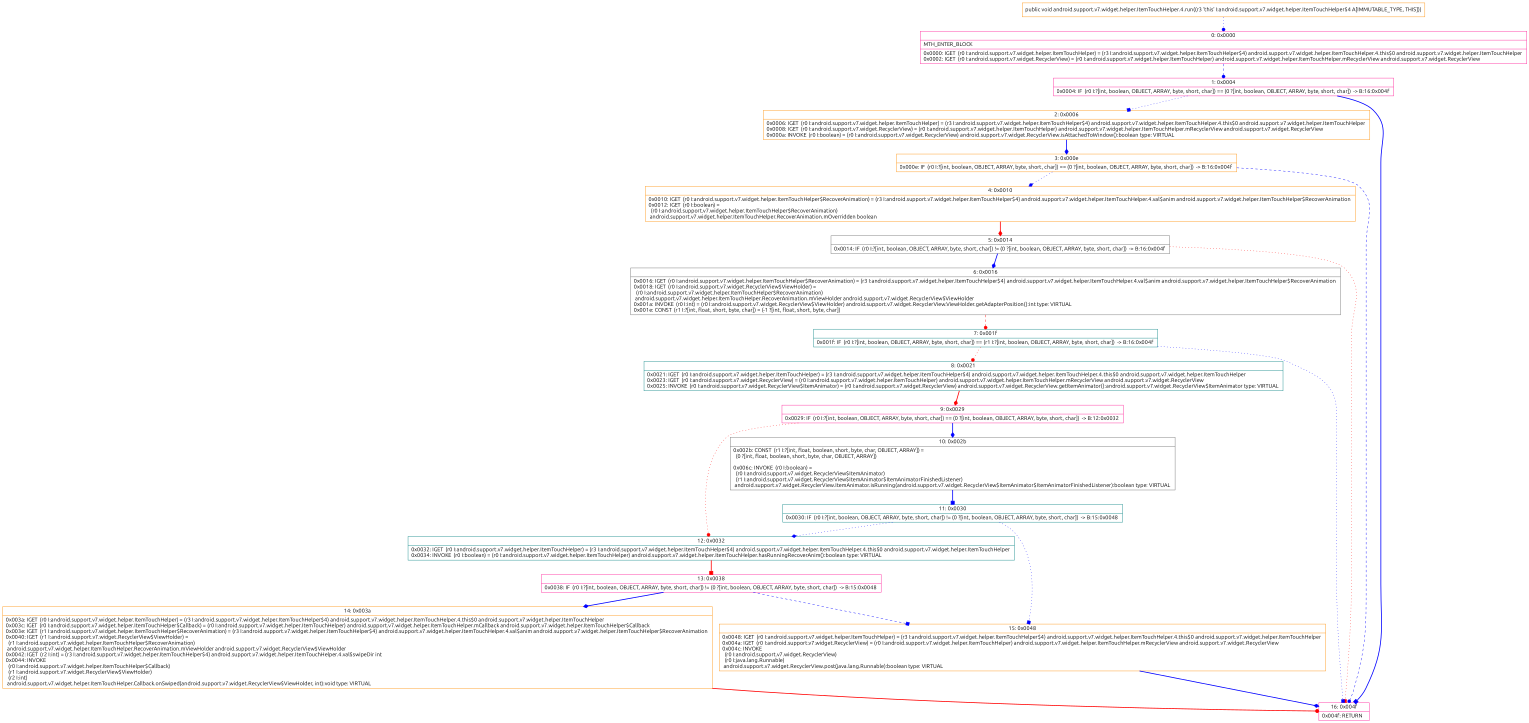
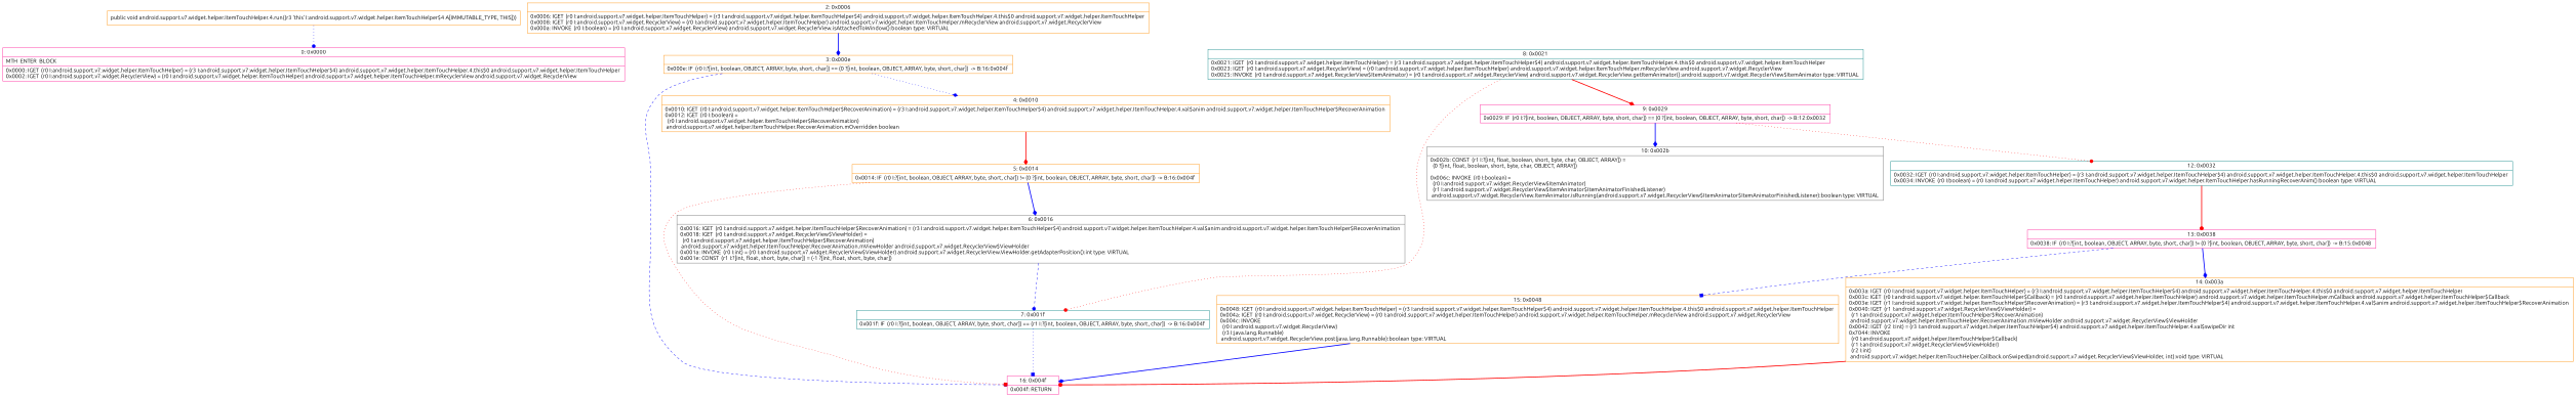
  digraph {
    fontname=Ubuntu
    node [color=darkorange fontname=Ubuntu shape=record]
    edge [arrowhead=diamond color=blue fontname=Ubuntu style=bold]
    n1 [color=deeppink label="{0\:\ 0x0000|MTH_ENTER_BLOCK\l|0x0000: IGET  (r0 I:android.support.v7.widget.helper.ItemTouchHelper) = (r3 I:android.support.v7.widget.helper.ItemTouchHelper$4) android.support.v7.widget.helper.ItemTouchHelper.4.this$0 android.support.v7.widget.helper.ItemTouchHelper \l0x0002: IGET  (r0 I:android.support.v7.widget.RecyclerView) = (r0 I:android.support.v7.widget.helper.ItemTouchHelper) android.support.v7.widget.helper.ItemTouchHelper.mRecyclerView android.support.v7.widget.RecyclerView \l}"]
-   n2 [color=deeppink label="{1\:\ 0x0004|0x0004: IF  (r0 I:?[int, boolean, OBJECT, ARRAY, byte, short, char]) == (0 ?[int, boolean, OBJECT, ARRAY, byte, short, char])  \-\> B:16:0x004f \l}"]
    n3 [label="{2\:\ 0x0006|0x0006: IGET  (r0 I:android.support.v7.widget.helper.ItemTouchHelper) = (r3 I:android.support.v7.widget.helper.ItemTouchHelper$4) android.support.v7.widget.helper.ItemTouchHelper.4.this$0 android.support.v7.widget.helper.ItemTouchHelper \l0x0008: IGET  (r0 I:android.support.v7.widget.RecyclerView) = (r0 I:android.support.v7.widget.helper.ItemTouchHelper) android.support.v7.widget.helper.ItemTouchHelper.mRecyclerView android.support.v7.widget.RecyclerView \l0x000a: INVOKE  (r0 I:boolean) = (r0 I:android.support.v7.widget.RecyclerView) android.support.v7.widget.RecyclerView.isAttachedToWindow():boolean type: VIRTUAL \l}"]
    n4 [color=deeppink label="{16\:\ 0x004f|0x004f: RETURN   \l}"]
    n5 [label="{3\:\ 0x000e|0x000e: IF  (r0 I:?[int, boolean, OBJECT, ARRAY, byte, short, char]) == (0 ?[int, boolean, OBJECT, ARRAY, byte, short, char])  \-\> B:16:0x004f \l}"]
    n6 [label="{4\:\ 0x0010|0x0010: IGET  (r0 I:android.support.v7.widget.helper.ItemTouchHelper$RecoverAnimation) = (r3 I:android.support.v7.widget.helper.ItemTouchHelper$4) android.support.v7.widget.helper.ItemTouchHelper.4.val$anim android.support.v7.widget.helper.ItemTouchHelper$RecoverAnimation \l0x0012: IGET  (r0 I:boolean) = \l  (r0 I:android.support.v7.widget.helper.ItemTouchHelper$RecoverAnimation)\l android.support.v7.widget.helper.ItemTouchHelper.RecoverAnimation.mOverridden boolean \l}"]
-   n7 [color=gray40 label="{5\:\ 0x0014|0x0014: IF  (r0 I:?[int, boolean, OBJECT, ARRAY, byte, short, char]) != (0 ?[int, boolean, OBJECT, ARRAY, byte, short, char])  \-\> B:16:0x004f \l}"]
+   n7 [label="{5\:\ 0x0014|0x0014: IF  (r0 I:?[int, boolean, OBJECT, ARRAY, byte, short, char]) != (0 ?[int, boolean, OBJECT, ARRAY, byte, short, char])  \-\> B:16:0x004f \l}"]
    n8 [color=gray40 label="{6\:\ 0x0016|0x0016: IGET  (r0 I:android.support.v7.widget.helper.ItemTouchHelper$RecoverAnimation) = (r3 I:android.support.v7.widget.helper.ItemTouchHelper$4) android.support.v7.widget.helper.ItemTouchHelper.4.val$anim android.support.v7.widget.helper.ItemTouchHelper$RecoverAnimation \l0x0018: IGET  (r0 I:android.support.v7.widget.RecyclerView$ViewHolder) = \l  (r0 I:android.support.v7.widget.helper.ItemTouchHelper$RecoverAnimation)\l android.support.v7.widget.helper.ItemTouchHelper.RecoverAnimation.mViewHolder android.support.v7.widget.RecyclerView$ViewHolder \l0x001a: INVOKE  (r0 I:int) = (r0 I:android.support.v7.widget.RecyclerView$ViewHolder) android.support.v7.widget.RecyclerView.ViewHolder.getAdapterPosition():int type: VIRTUAL \l0x001e: CONST  (r1 I:?[int, float, short, byte, char]) = (\-1 ?[int, float, short, byte, char]) \l}"]
    n9 [color=teal label="{7\:\ 0x001f|0x001f: IF  (r0 I:?[int, boolean, OBJECT, ARRAY, byte, short, char]) == (r1 I:?[int, boolean, OBJECT, ARRAY, byte, short, char])  \-\> B:16:0x004f \l}"]
    n10 [color=teal label="{8\:\ 0x0021|0x0021: IGET  (r0 I:android.support.v7.widget.helper.ItemTouchHelper) = (r3 I:android.support.v7.widget.helper.ItemTouchHelper$4) android.support.v7.widget.helper.ItemTouchHelper.4.this$0 android.support.v7.widget.helper.ItemTouchHelper \l0x0023: IGET  (r0 I:android.support.v7.widget.RecyclerView) = (r0 I:android.support.v7.widget.helper.ItemTouchHelper) android.support.v7.widget.helper.ItemTouchHelper.mRecyclerView android.support.v7.widget.RecyclerView \l0x0025: INVOKE  (r0 I:android.support.v7.widget.RecyclerView$ItemAnimator) = (r0 I:android.support.v7.widget.RecyclerView) android.support.v7.widget.RecyclerView.getItemAnimator():android.support.v7.widget.RecyclerView$ItemAnimator type: VIRTUAL \l}"]
    n11 [color=deeppink label="{9\:\ 0x0029|0x0029: IF  (r0 I:?[int, boolean, OBJECT, ARRAY, byte, short, char]) == (0 ?[int, boolean, OBJECT, ARRAY, byte, short, char])  \-\> B:12:0x0032 \l}"]
    n12 [color=gray40 label="{10\:\ 0x002b|0x002b: CONST  (r1 I:?[int, float, boolean, short, byte, char, OBJECT, ARRAY]) = \l  (0 ?[int, float, boolean, short, byte, char, OBJECT, ARRAY])\l \l0x006c: INVOKE  (r0 I:boolean) = \l  (r0 I:android.support.v7.widget.RecyclerView$ItemAnimator)\l  (r1 I:android.support.v7.widget.RecyclerView$ItemAnimator$ItemAnimatorFinishedListener)\l android.support.v7.widget.RecyclerView.ItemAnimator.isRunning(android.support.v7.widget.RecyclerView$ItemAnimator$ItemAnimatorFinishedListener):boolean type: VIRTUAL \l}"]
    n13 [color=teal label="{12\:\ 0x0032|0x0032: IGET  (r0 I:android.support.v7.widget.helper.ItemTouchHelper) = (r3 I:android.support.v7.widget.helper.ItemTouchHelper$4) android.support.v7.widget.helper.ItemTouchHelper.4.this$0 android.support.v7.widget.helper.ItemTouchHelper \l0x0034: INVOKE  (r0 I:boolean) = (r0 I:android.support.v7.widget.helper.ItemTouchHelper) android.support.v7.widget.helper.ItemTouchHelper.hasRunningRecoverAnim():boolean type: VIRTUAL \l}"]
-   n14 [color=teal label="{11\:\ 0x0030|0x0030: IF  (r0 I:?[int, boolean, OBJECT, ARRAY, byte, short, char]) != (0 ?[int, boolean, OBJECT, ARRAY, byte, short, char])  \-\> B:15:0x0048 \l}"]
    n15 [color=deeppink label="{13\:\ 0x0038|0x0038: IF  (r0 I:?[int, boolean, OBJECT, ARRAY, byte, short, char]) != (0 ?[int, boolean, OBJECT, ARRAY, byte, short, char])  \-\> B:15:0x0048 \l}"]
-   n16 [label="{15\:\ 0x0048|0x0048: IGET  (r0 I:android.support.v7.widget.helper.ItemTouchHelper) = (r3 I:android.support.v7.widget.helper.ItemTouchHelper$4) android.support.v7.widget.helper.ItemTouchHelper.4.this$0 android.support.v7.widget.helper.ItemTouchHelper \l0x004a: IGET  (r0 I:android.support.v7.widget.RecyclerView) = (r0 I:android.support.v7.widget.helper.ItemTouchHelper) android.support.v7.widget.helper.ItemTouchHelper.mRecyclerView android.support.v7.widget.RecyclerView \l0x004c: INVOKE  \l  (r0 I:android.support.v7.widget.RecyclerView)\l  (r0 I:java.lang.Runnable)\l android.support.v7.widget.RecyclerView.post(java.lang.Runnable):boolean type: VIRTUAL \l}"]
-   n17 [label="{14\:\ 0x003a|0x003a: IGET  (r0 I:android.support.v7.widget.helper.ItemTouchHelper) = (r3 I:android.support.v7.widget.helper.ItemTouchHelper$4) android.support.v7.widget.helper.ItemTouchHelper.4.this$0 android.support.v7.widget.helper.ItemTouchHelper \l0x003c: IGET  (r0 I:android.support.v7.widget.helper.ItemTouchHelper$Callback) = (r0 I:android.support.v7.widget.helper.ItemTouchHelper) android.support.v7.widget.helper.ItemTouchHelper.mCallback android.support.v7.widget.helper.ItemTouchHelper$Callback \l0x003e: IGET  (r1 I:android.support.v7.widget.helper.ItemTouchHelper$RecoverAnimation) = (r3 I:android.support.v7.widget.helper.ItemTouchHelper$4) android.support.v7.widget.helper.ItemTouchHelper.4.val$anim android.support.v7.widget.helper.ItemTouchHelper$RecoverAnimation \l0x0040: IGET  (r1 I:android.support.v7.widget.RecyclerView$ViewHolder) = \l  (r1 I:android.support.v7.widget.helper.ItemTouchHelper$RecoverAnimation)\l android.support.v7.widget.helper.ItemTouchHelper.RecoverAnimation.mViewHolder android.support.v7.widget.RecyclerView$ViewHolder \l0x0042: IGET  (r2 I:int) = (r3 I:android.support.v7.widget.helper.ItemTouchHelper$4) android.support.v7.widget.helper.ItemTouchHelper.4.val$swipeDir int \l0x0044: INVOKE  \l  (r0 I:android.support.v7.widget.helper.ItemTouchHelper$Callback)\l  (r1 I:android.support.v7.widget.RecyclerView$ViewHolder)\l  (r2 I:int)\l android.support.v7.widget.helper.ItemTouchHelper.Callback.onSwiped(android.support.v7.widget.RecyclerView$ViewHolder, int):void type: VIRTUAL \l}"]
+   n16 [label="{15\:\ 0x0048|0x0048: IGET  (r0 I:android.support.v7.widget.helper.ItemTouchHelper) = (r3 I:android.support.v7.widget.helper.ItemTouchHelper$4) android.support.v7.widget.helper.ItemTouchHelper.4.this$0 android.support.v7.widget.helper.ItemTouchHelper \l0x004a: IGET  (r0 I:android.support.v7.widget.RecyclerView) = (r0 I:android.support.v7.widget.helper.ItemTouchHelper) android.support.v7.widget.helper.ItemTouchHelper.mRecyclerView android.support.v7.widget.RecyclerView \l0x004c: INVOKE  \l  (r0 I:android.support.v7.widget.RecyclerView)\l  (r3 I:java.lang.Runnable)\l android.support.v7.widget.RecyclerView.post(java.lang.Runnable):boolean type: VIRTUAL \l}"]
+   n17 [label="{14\:\ 0x003a|0x003a: IGET  (r0 I:android.support.v7.widget.helper.ItemTouchHelper) = (r3 I:android.support.v7.widget.helper.ItemTouchHelper$4) android.support.v7.widget.helper.ItemTouchHelper.4.this$0 android.support.v7.widget.helper.ItemTouchHelper \l0x003c: IGET  (r0 I:android.support.v7.widget.helper.ItemTouchHelper$Callback) = (r0 I:android.support.v7.widget.helper.ItemTouchHelper) android.support.v7.widget.helper.ItemTouchHelper.mCallback android.support.v7.widget.helper.ItemTouchHelper$Callback \l0x003e: IGET  (r1 I:android.support.v7.widget.helper.ItemTouchHelper$RecoverAnimation) = (r3 I:android.support.v7.widget.helper.ItemTouchHelper$4) android.support.v7.widget.helper.ItemTouchHelper.4.val$anim android.support.v7.widget.helper.ItemTouchHelper$RecoverAnimation \l0x0040: IGET  (r1 I:android.support.v7.widget.RecyclerView$ViewHolder) = \l  (r1 I:android.support.v7.widget.helper.ItemTouchHelper$RecoverAnimation)\l android.support.v7.widget.helper.ItemTouchHelper.RecoverAnimation.mViewHolder android.support.v7.widget.RecyclerView$ViewHolder \l0x0042: IGET  (r2 I:int) = (r3 I:android.support.v7.widget.helper.ItemTouchHelper$4) android.support.v7.widget.helper.ItemTouchHelper.4.val$swipeDir int \l0x7044: INVOKE  \l  (r0 I:android.support.v7.widget.helper.ItemTouchHelper$Callback)\l  (r1 I:android.support.v7.widget.RecyclerView$ViewHolder)\l  (r2 I:int)\l android.support.v7.widget.helper.ItemTouchHelper.Callback.onSwiped(android.support.v7.widget.RecyclerView$ViewHolder, int):void type: VIRTUAL \l}"]
    n18 [label="{public void android.support.v7.widget.helper.ItemTouchHelper.4.run((r3 'this' I:android.support.v7.widget.helper.ItemTouchHelper$4 A[IMMUTABLE_TYPE, THIS])) }"]
-   n1 -> n2 [arrowhead=dot style=dashed]
-   n2 -> n3 [arrowhead=box style=dotted]
-   n2 -> n4 [arrowhead=box]
    n3 -> n5
    n5 -> n4 [arrowhead=dot style=dashed]
    n5 -> n6 [style=dotted]
    n6 -> n7 [color=red]
    n7 -> n4 [arrowhead=box color=red style=dotted]
    n7 -> n8
-   n8 -> n9 [arrowhead=dot color=red style=dashed]
+   n8 -> n9 [arrowhead=dot style=dashed]
    n9 -> n4 [arrowhead=box style=dotted]
-   n9 -> n10 [arrowhead=dot color=red style=dotted]
+   n10 -> n9 [arrowhead=dot color=red style=dotted]
    n10 -> n11 [color=red]
    n11 -> n12
    n11 -> n13 [arrowhead=dot color=red style=dotted]
-   n12 -> n14 [arrowhead=box]
-   n13 -> n15 [arrowhead=box color=red]
-   n14 -> n13 [style=dotted]
-   n14 -> n16 [arrowhead=box style=dotted]
+   n13 -> n15 [arrowhead=dot color=red]
    n15 -> n16 [arrowhead=box style=dashed]
    n15 -> n17
    n16 -> n4
    n17 -> n4 [arrowhead=dot color=red]
    n18 -> n1 [arrowhead=dot style=dotted]
  }
